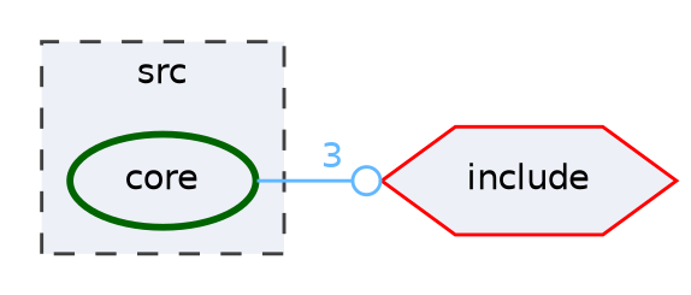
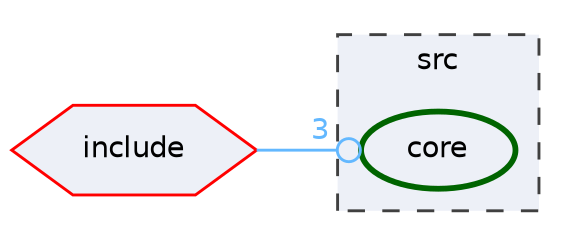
  digraph {
    compound=true
    rankdir=LR
    node [fillcolor="#edf0f7" fontname=Helvetica fontsize=10]
    n1 [color=darkgreen height=0.2 label=core shape=ellipse style="filled,bold" width=0.4]
    n2 [color=red height=0.2 label=include shape=hexagon style=filled width=0.4]
    subgraph cluster_1 {
      bgcolor="#edf0f7"
      fontname=Helvetica
      fontsize=10
      label=src
      pencolor=grey25
      style="filled,dashed"
      n1
    }
-   n1 -> n2 [color=steelblue1 fontcolor=steelblue1 fontname=Helvetica fontsize=10 headlabel=3 labeldistance=1.5 labelfontname=Helvetica labelfontsize=10 arrowhead=odot]
+   n2 -> n1 [color=steelblue1 fontcolor=steelblue1 fontname=Helvetica fontsize=10 headlabel=3 labeldistance=1.5 labelfontname=Helvetica labelfontsize=10 arrowhead=odot]
  }
